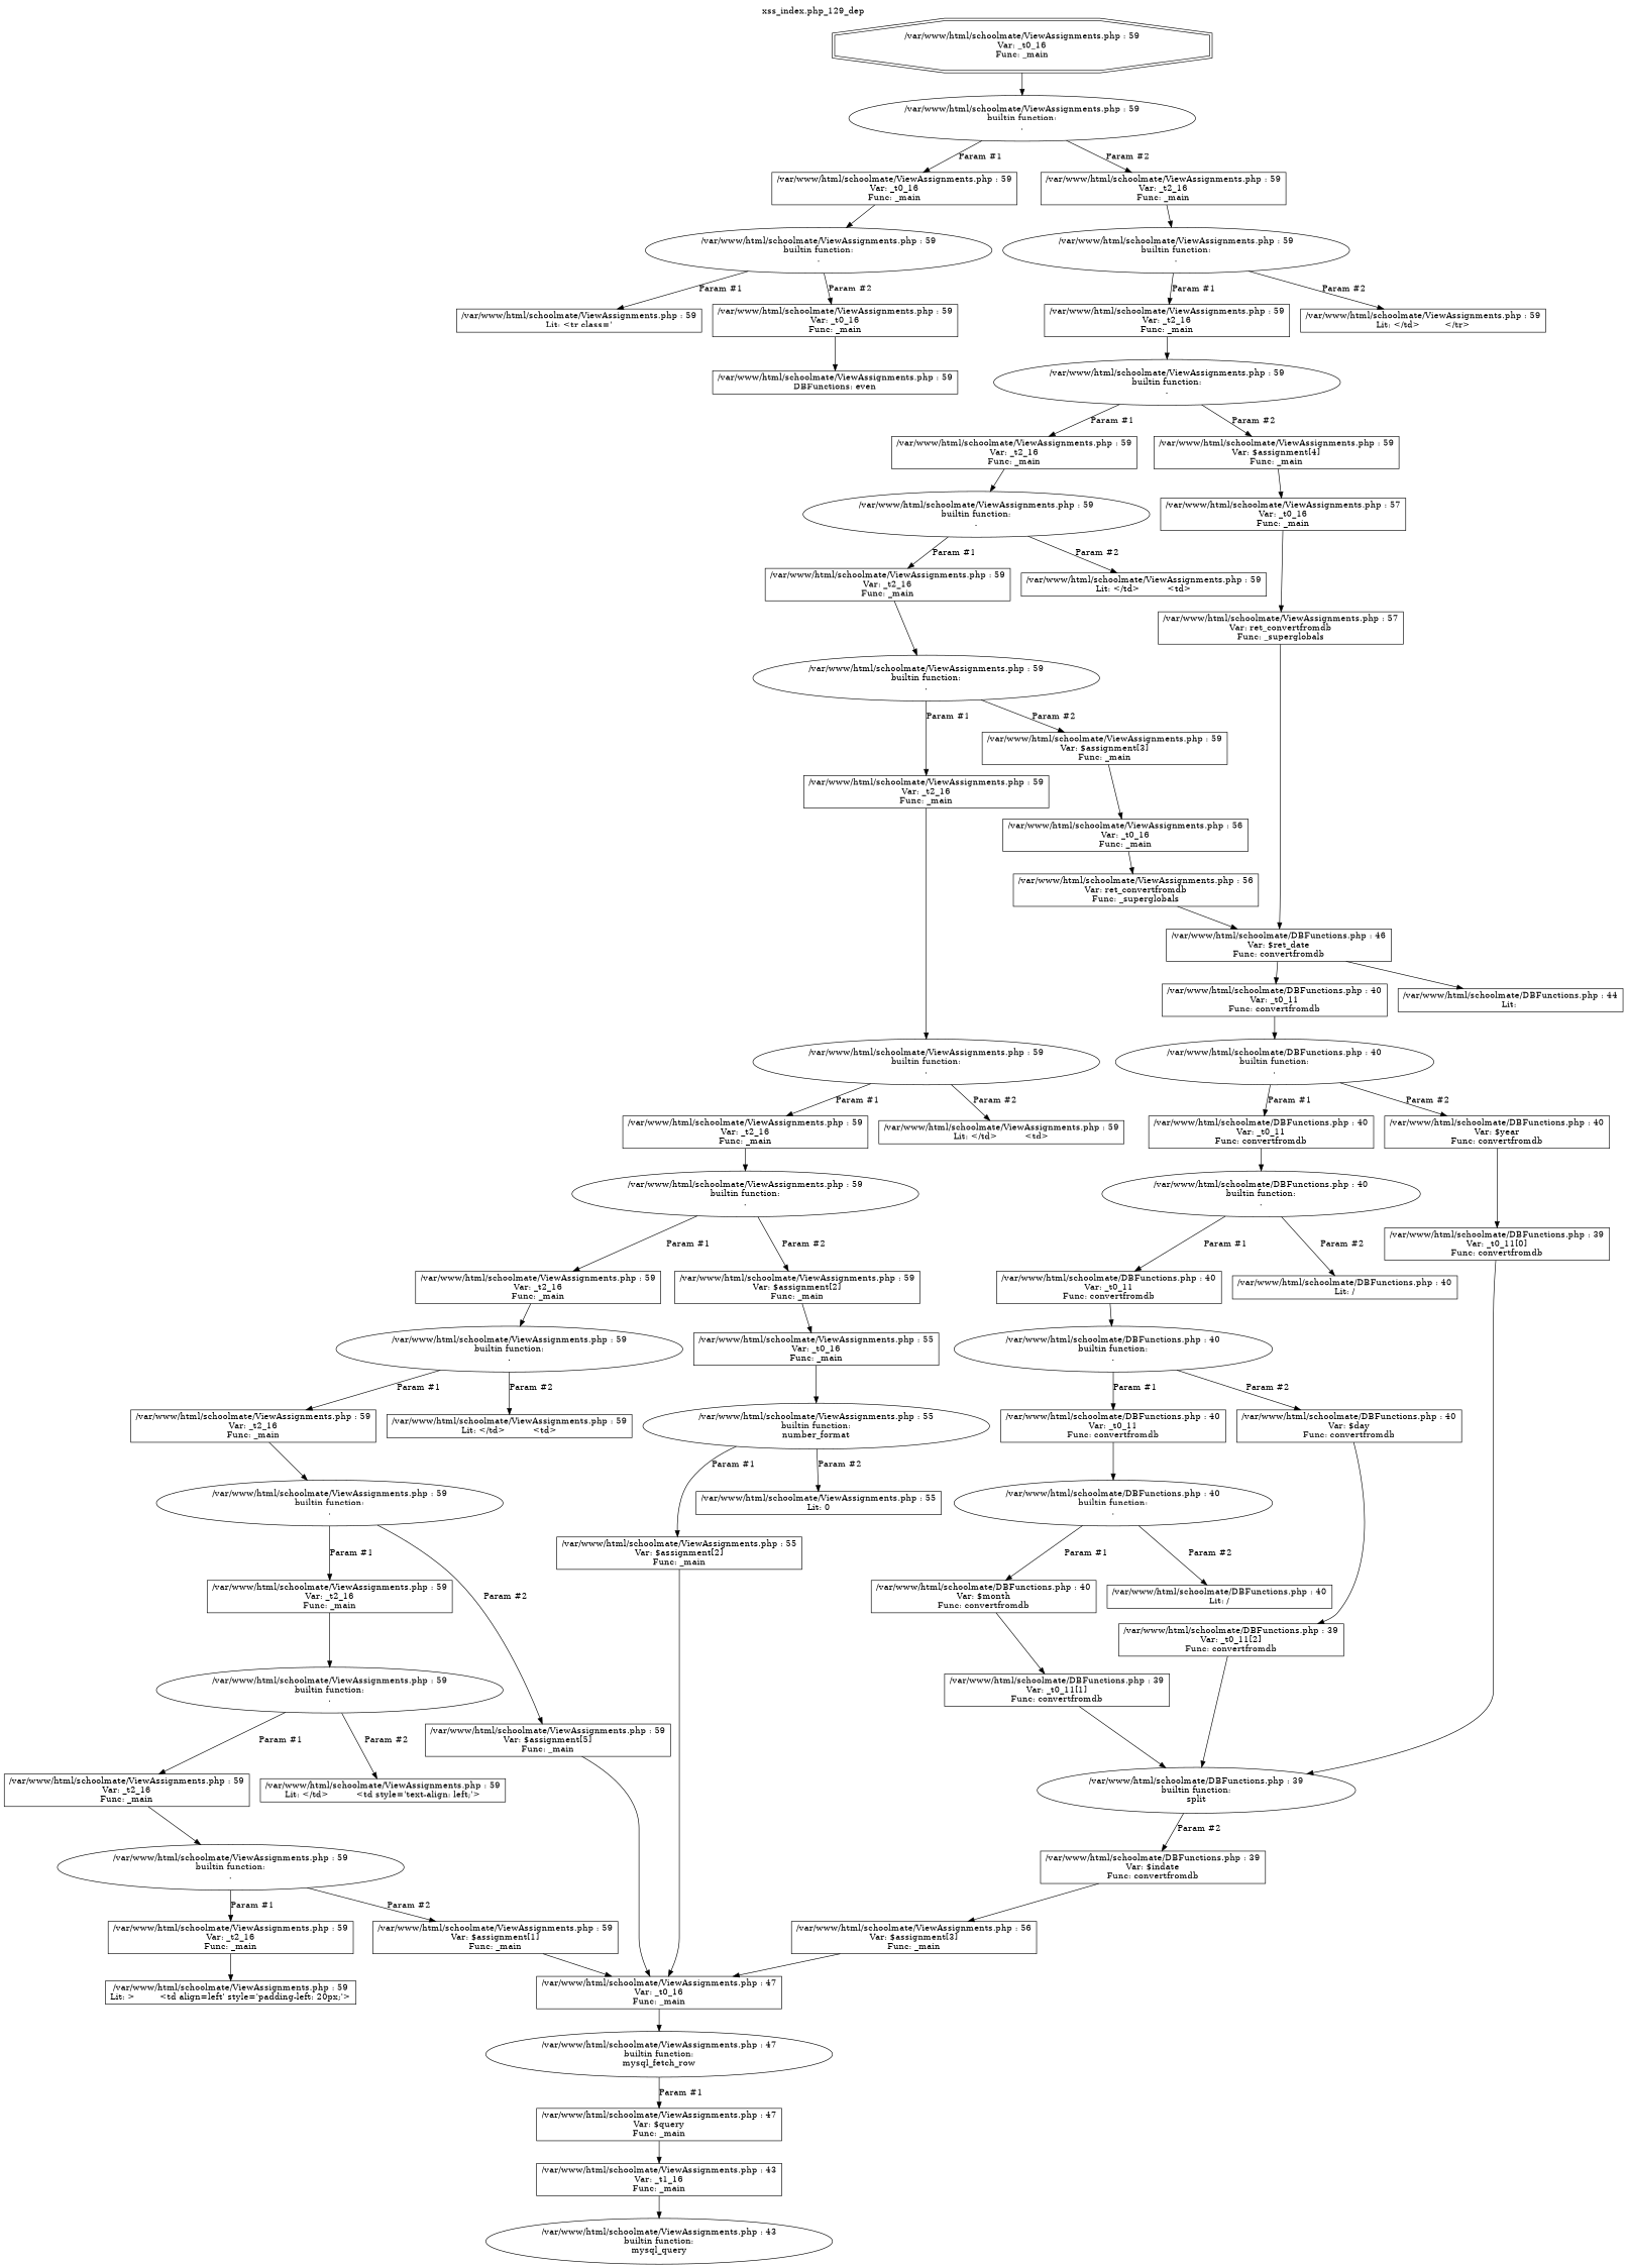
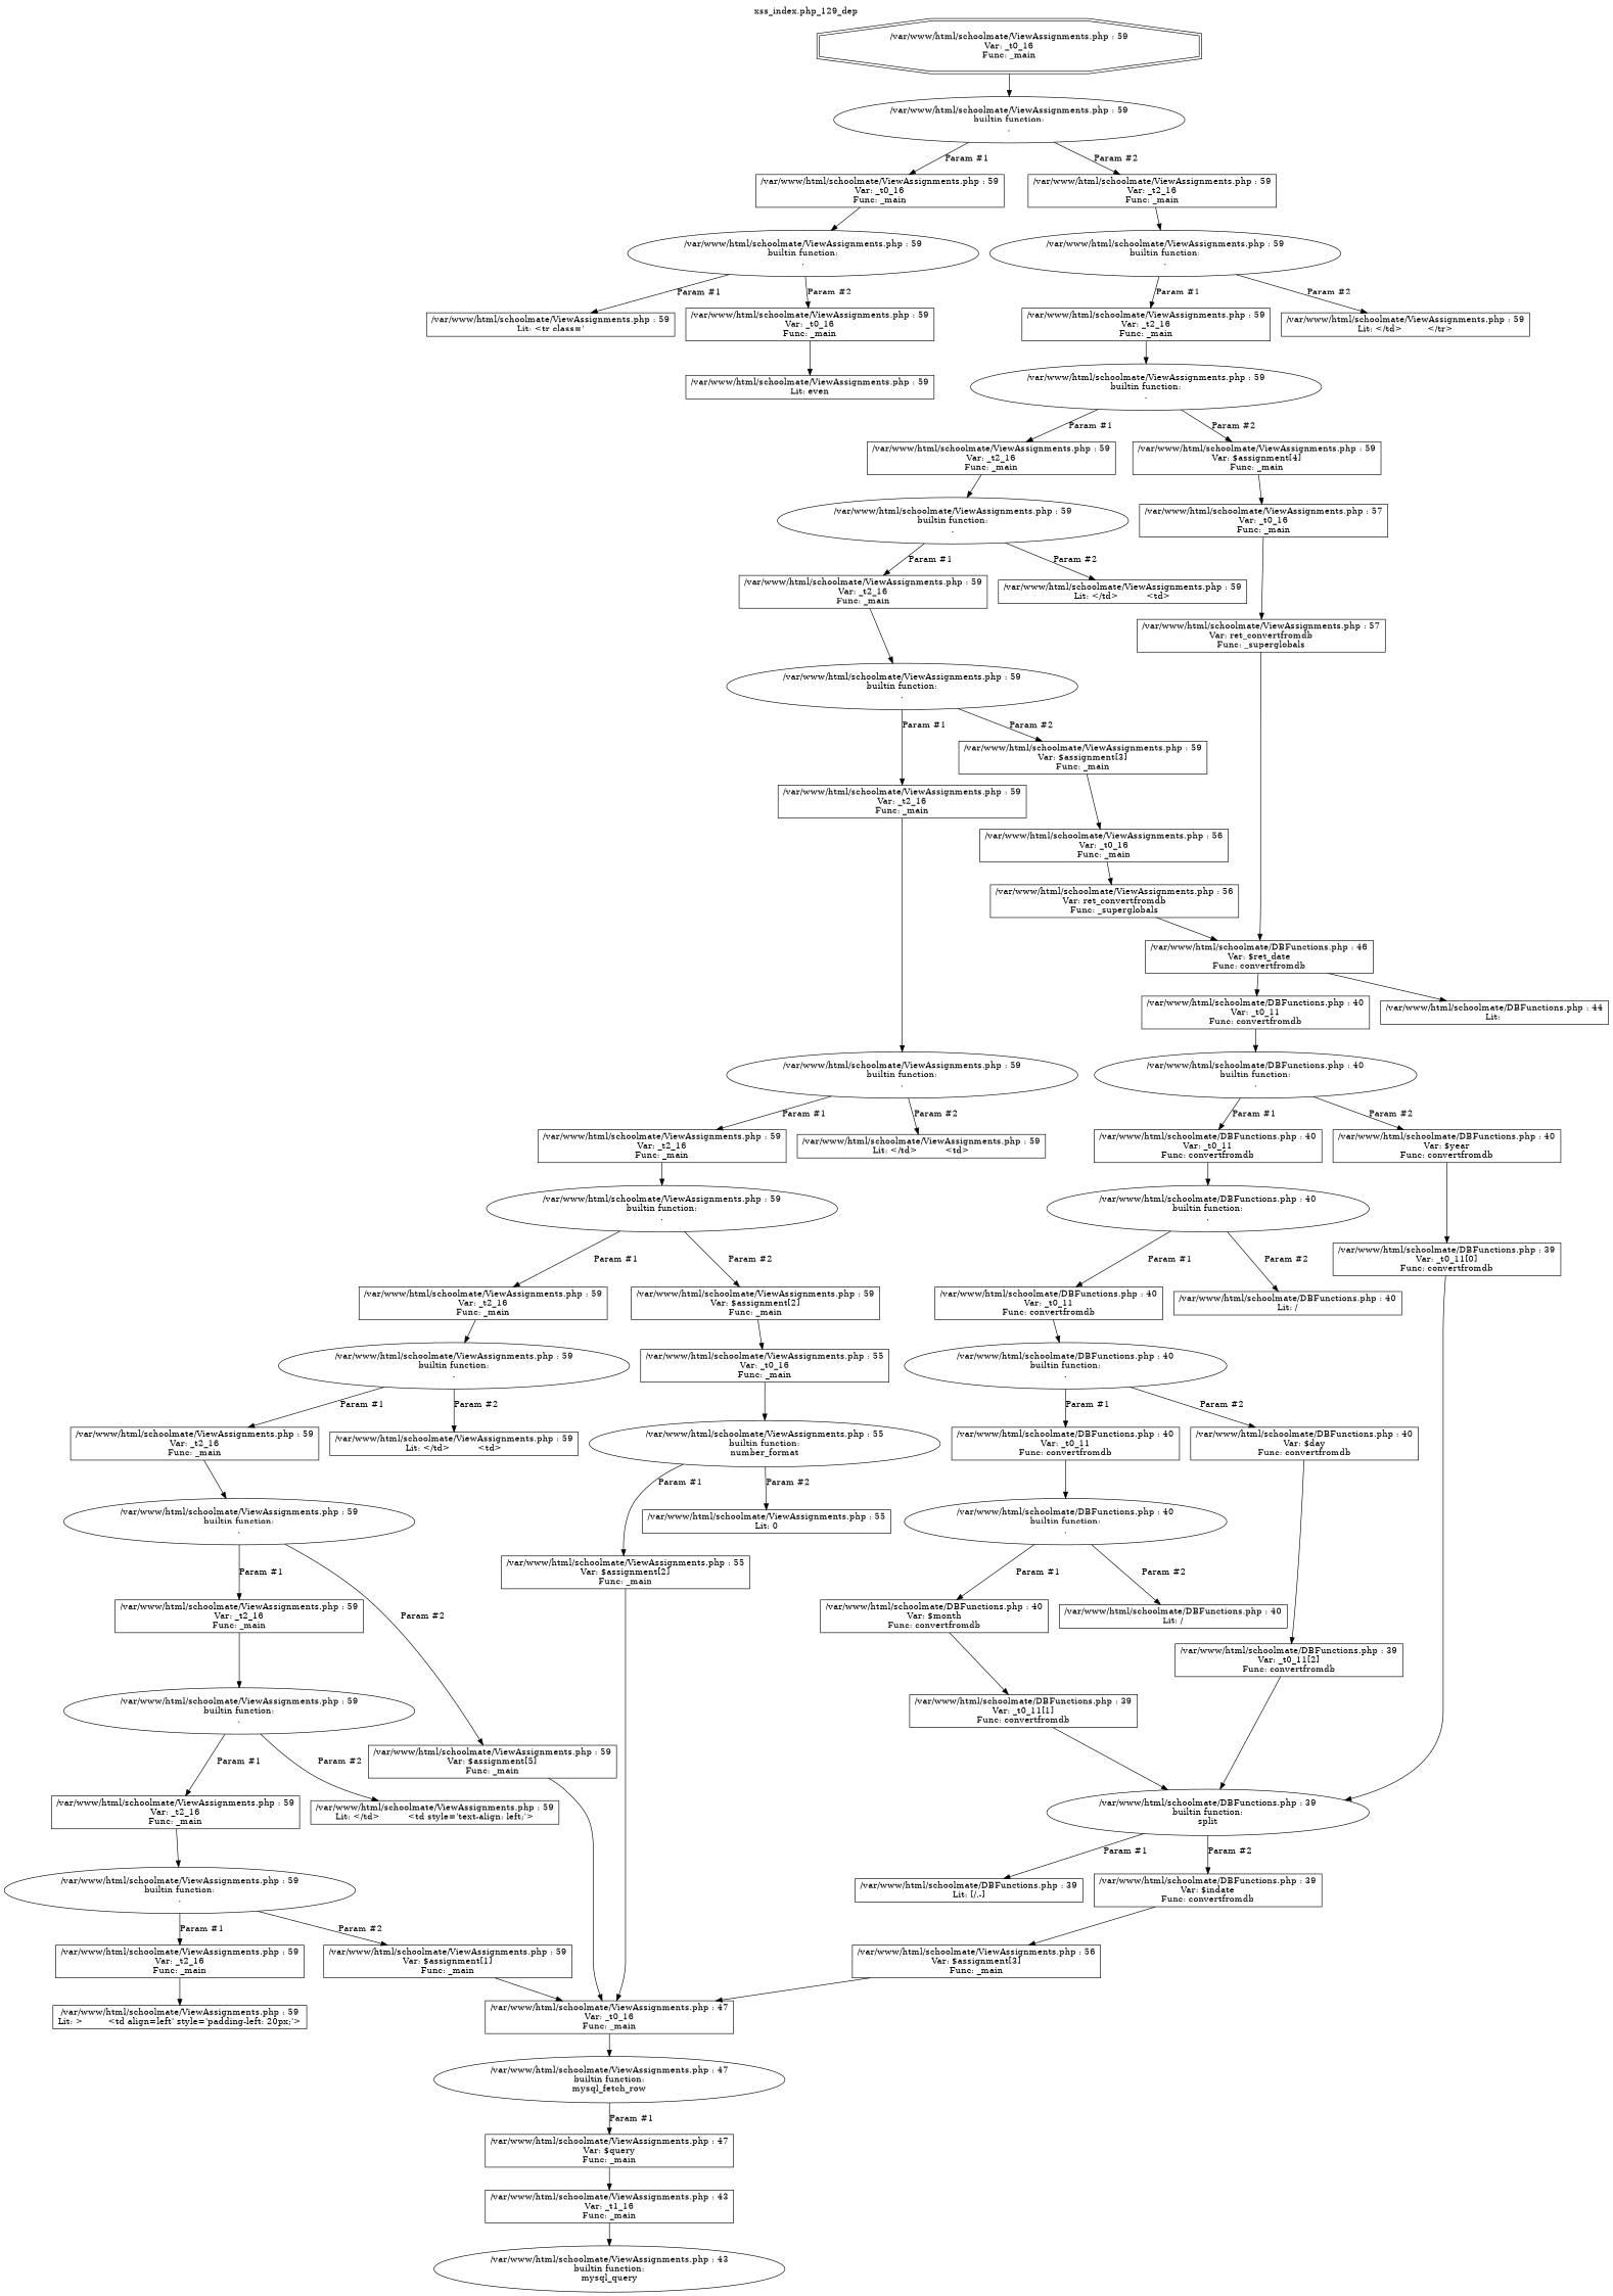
  digraph {
    label="xss_index.php_129_dep"
    labelloc=t
    node [shape=box]
    n1 [label="/var/www/html/schoolmate/ViewAssignments.php : 59\nVar: _t0_16\nFunc: _main\n" shape=doubleoctagon]
    n2 [label="/var/www/html/schoolmate/ViewAssignments.php : 59\nbuiltin function:\n.\n" shape=ellipse]
    n3 [label="/var/www/html/schoolmate/ViewAssignments.php : 59\nVar: _t0_16\nFunc: _main\n"]
    n4 [label="/var/www/html/schoolmate/ViewAssignments.php : 59\nVar: _t2_16\nFunc: _main\n"]
    n5 [label="/var/www/html/schoolmate/ViewAssignments.php : 59\nbuiltin function:\n.\n" shape=ellipse]
    n6 [label="/var/www/html/schoolmate/ViewAssignments.php : 59\nbuiltin function:\n.\n" shape=ellipse]
    n7 [label="/var/www/html/schoolmate/ViewAssignments.php : 59\nLit: <tr class='\n"]
    n8 [label="/var/www/html/schoolmate/ViewAssignments.php : 59\nVar: _t0_16\nFunc: _main\n"]
-   n9 [label="/var/www/html/schoolmate/ViewAssignments.php : 59\nDBFunctions: even\n"]
+   n9 [label="/var/www/html/schoolmate/ViewAssignments.php : 59\nLit: even\n"]
    n10 [label="/var/www/html/schoolmate/ViewAssignments.php : 59\nVar: _t2_16\nFunc: _main\n"]
    n11 [label="/var/www/html/schoolmate/ViewAssignments.php : 59\nLit: </td>	 </tr>\n"]
    n12 [label="/var/www/html/schoolmate/ViewAssignments.php : 59\nbuiltin function:\n.\n" shape=ellipse]
    n13 [label="/var/www/html/schoolmate/ViewAssignments.php : 59\nVar: _t2_16\nFunc: _main\n"]
    n14 [label="/var/www/html/schoolmate/ViewAssignments.php : 59\nVar: $assignment[4]\nFunc: _main\n"]
    n15 [label="/var/www/html/schoolmate/ViewAssignments.php : 59\nbuiltin function:\n.\n" shape=ellipse]
    n16 [label="/var/www/html/schoolmate/ViewAssignments.php : 57\nVar: _t0_16\nFunc: _main\n"]
    n17 [label="/var/www/html/schoolmate/ViewAssignments.php : 59\nVar: _t2_16\nFunc: _main\n"]
    n18 [label="/var/www/html/schoolmate/ViewAssignments.php : 59\nLit: </td>	  <td>\n"]
    n19 [label="/var/www/html/schoolmate/ViewAssignments.php : 59\nbuiltin function:\n.\n" shape=ellipse]
    n20 [label="/var/www/html/schoolmate/ViewAssignments.php : 59\nVar: _t2_16\nFunc: _main\n"]
    n21 [label="/var/www/html/schoolmate/ViewAssignments.php : 59\nVar: $assignment[3]\nFunc: _main\n"]
    n22 [label="/var/www/html/schoolmate/ViewAssignments.php : 59\nbuiltin function:\n.\n" shape=ellipse]
    n23 [label="/var/www/html/schoolmate/ViewAssignments.php : 56\nVar: _t0_16\nFunc: _main\n"]
    n24 [label="/var/www/html/schoolmate/ViewAssignments.php : 59\nVar: _t2_16\nFunc: _main\n"]
    n25 [label="/var/www/html/schoolmate/ViewAssignments.php : 59\nLit: </td>	  <td>\n"]
    n26 [label="/var/www/html/schoolmate/ViewAssignments.php : 59\nbuiltin function:\n.\n" shape=ellipse]
    n27 [label="/var/www/html/schoolmate/ViewAssignments.php : 59\nVar: _t2_16\nFunc: _main\n"]
    n28 [label="/var/www/html/schoolmate/ViewAssignments.php : 59\nVar: $assignment[2]\nFunc: _main\n"]
    n29 [label="/var/www/html/schoolmate/ViewAssignments.php : 59\nbuiltin function:\n.\n" shape=ellipse]
    n30 [label="/var/www/html/schoolmate/ViewAssignments.php : 55\nVar: _t0_16\nFunc: _main\n"]
    n31 [label="/var/www/html/schoolmate/ViewAssignments.php : 59\nVar: _t2_16\nFunc: _main\n"]
    n32 [label="/var/www/html/schoolmate/ViewAssignments.php : 59\nLit: </td>	  <td>\n"]
    n33 [label="/var/www/html/schoolmate/ViewAssignments.php : 59\nbuiltin function:\n.\n" shape=ellipse]
    n34 [label="/var/www/html/schoolmate/ViewAssignments.php : 59\nVar: _t2_16\nFunc: _main\n"]
    n35 [label="/var/www/html/schoolmate/ViewAssignments.php : 59\nVar: $assignment[5]\nFunc: _main\n"]
    n36 [label="/var/www/html/schoolmate/ViewAssignments.php : 59\nbuiltin function:\n.\n" shape=ellipse]
    n37 [label="/var/www/html/schoolmate/ViewAssignments.php : 47\nVar: _t0_16\nFunc: _main\n"]
    n38 [label="/var/www/html/schoolmate/ViewAssignments.php : 59\nVar: _t2_16\nFunc: _main\n"]
    n39 [label="/var/www/html/schoolmate/ViewAssignments.php : 59\nLit: </td>	  <td style='text-align: left;'>\n"]
    n40 [label="/var/www/html/schoolmate/ViewAssignments.php : 59\nbuiltin function:\n.\n" shape=ellipse]
    n41 [label="/var/www/html/schoolmate/ViewAssignments.php : 59\nVar: _t2_16\nFunc: _main\n"]
    n42 [label="/var/www/html/schoolmate/ViewAssignments.php : 59\nVar: $assignment[1]\nFunc: _main\n"]
    n43 [label="/var/www/html/schoolmate/ViewAssignments.php : 59\nLit: >	  <td align=left' style='padding-left: 20px;'>\n"]
    n44 [label="/var/www/html/schoolmate/ViewAssignments.php : 47\nbuiltin function:\nmysql_fetch_row\n" shape=ellipse]
    n45 [label="/var/www/html/schoolmate/ViewAssignments.php : 47\nVar: $query\nFunc: _main\n"]
    n46 [label="/var/www/html/schoolmate/ViewAssignments.php : 43\nVar: _t1_16\nFunc: _main\n"]
    n47 [label="/var/www/html/schoolmate/ViewAssignments.php : 43\nbuiltin function:\nmysql_query\n" shape=ellipse]
    n48 [label="/var/www/html/schoolmate/ViewAssignments.php : 55\nbuiltin function:\nnumber_format\n" shape=ellipse]
    n49 [label="/var/www/html/schoolmate/ViewAssignments.php : 55\nVar: $assignment[2]\nFunc: _main\n"]
    n50 [label="/var/www/html/schoolmate/ViewAssignments.php : 55\nLit: 0\n"]
    n51 [label="/var/www/html/schoolmate/ViewAssignments.php : 56\nVar: ret_convertfromdb\nFunc: _superglobals\n"]
    n52 [label="/var/www/html/schoolmate/DBFunctions.php : 46\nVar: $ret_date\nFunc: convertfromdb\n"]
    n53 [label="/var/www/html/schoolmate/DBFunctions.php : 40\nVar: _t0_11\nFunc: convertfromdb\n"]
    n54 [label="/var/www/html/schoolmate/DBFunctions.php : 44\nLit: \n"]
    n55 [label="/var/www/html/schoolmate/DBFunctions.php : 40\nbuiltin function:\n.\n" shape=ellipse]
    n56 [label="/var/www/html/schoolmate/DBFunctions.php : 40\nVar: _t0_11\nFunc: convertfromdb\n"]
    n57 [label="/var/www/html/schoolmate/DBFunctions.php : 40\nVar: $year\nFunc: convertfromdb\n"]
    n58 [label="/var/www/html/schoolmate/DBFunctions.php : 40\nbuiltin function:\n.\n" shape=ellipse]
    n59 [label="/var/www/html/schoolmate/DBFunctions.php : 39\nVar: _t0_11[0]\nFunc: convertfromdb\n"]
    n60 [label="/var/www/html/schoolmate/DBFunctions.php : 40\nVar: _t0_11\nFunc: convertfromdb\n"]
    n61 [label="/var/www/html/schoolmate/DBFunctions.php : 40\nLit: /\n"]
    n62 [label="/var/www/html/schoolmate/DBFunctions.php : 40\nbuiltin function:\n.\n" shape=ellipse]
    n63 [label="/var/www/html/schoolmate/DBFunctions.php : 40\nVar: _t0_11\nFunc: convertfromdb\n"]
    n64 [label="/var/www/html/schoolmate/DBFunctions.php : 40\nVar: $day\nFunc: convertfromdb\n"]
    n65 [label="/var/www/html/schoolmate/DBFunctions.php : 40\nbuiltin function:\n.\n" shape=ellipse]
    n66 [label="/var/www/html/schoolmate/DBFunctions.php : 39\nVar: _t0_11[2]\nFunc: convertfromdb\n"]
    n67 [label="/var/www/html/schoolmate/DBFunctions.php : 40\nVar: $month\nFunc: convertfromdb\n"]
    n68 [label="/var/www/html/schoolmate/DBFunctions.php : 40\nLit: /\n"]
    n69 [label="/var/www/html/schoolmate/DBFunctions.php : 39\nVar: _t0_11[1]\nFunc: convertfromdb\n"]
    n70 [label="/var/www/html/schoolmate/DBFunctions.php : 39\nbuiltin function:\nsplit\n" shape=ellipse]
+   n71 [label="/var/www/html/schoolmate/DBFunctions.php : 39\nLit: [/.-]\n"]
    n72 [label="/var/www/html/schoolmate/DBFunctions.php : 39\nVar: $indate\nFunc: convertfromdb\n"]
    n73 [label="/var/www/html/schoolmate/ViewAssignments.php : 56\nVar: $assignment[3]\nFunc: _main\n"]
    n74 [label="/var/www/html/schoolmate/ViewAssignments.php : 57\nVar: ret_convertfromdb\nFunc: _superglobals\n"]
    n1 -> n2
    n2 -> n3 [label="Param #1"]
    n2 -> n4 [label="Param #2"]
    n3 -> n5
    n4 -> n6
    n5 -> n7 [label="Param #1"]
    n5 -> n8 [label="Param #2"]
    n6 -> n10 [label="Param #1"]
    n6 -> n11 [label="Param #2"]
    n8 -> n9
    n10 -> n12
    n12 -> n13 [label="Param #1"]
    n12 -> n14 [label="Param #2"]
    n13 -> n15
    n14 -> n16
    n15 -> n17 [label="Param #1"]
    n15 -> n18 [label="Param #2"]
    n16 -> n74
    n17 -> n19
    n19 -> n20 [label="Param #1"]
    n19 -> n21 [label="Param #2"]
    n20 -> n22
    n21 -> n23
    n22 -> n24 [label="Param #1"]
    n22 -> n25 [label="Param #2"]
    n23 -> n51
    n24 -> n26
    n26 -> n27 [label="Param #1"]
    n26 -> n28 [label="Param #2"]
    n27 -> n29
    n28 -> n30
    n29 -> n31 [label="Param #1"]
    n29 -> n32 [label="Param #2"]
    n30 -> n48
    n31 -> n33
    n33 -> n34 [label="Param #1"]
    n33 -> n35 [label="Param #2"]
    n34 -> n36
    n35 -> n37
    n36 -> n38 [label="Param #1"]
    n36 -> n39 [label="Param #2"]
    n37 -> n44
    n38 -> n40
    n40 -> n41 [label="Param #1"]
    n40 -> n42 [label="Param #2"]
    n41 -> n43
    n42 -> n37
    n44 -> n45 [label="Param #1"]
    n45 -> n46
    n46 -> n47
    n48 -> n49 [label="Param #1"]
    n48 -> n50 [label="Param #2"]
    n49 -> n37
    n51 -> n52
    n52 -> n53
    n52 -> n54
    n53 -> n55
    n55 -> n56 [label="Param #1"]
    n55 -> n57 [label="Param #2"]
    n56 -> n58
    n57 -> n59
    n58 -> n60 [label="Param #1"]
    n58 -> n61 [label="Param #2"]
    n59 -> n70
    n60 -> n62
    n62 -> n63 [label="Param #1"]
    n62 -> n64 [label="Param #2"]
    n63 -> n65
    n64 -> n66
    n65 -> n67 [label="Param #1"]
    n65 -> n68 [label="Param #2"]
    n66 -> n70
    n67 -> n69
    n69 -> n70
+   n70 -> n71 [label="Param #1"]
    n70 -> n72 [label="Param #2"]
    n72 -> n73
    n73 -> n37
    n74 -> n52
  }
